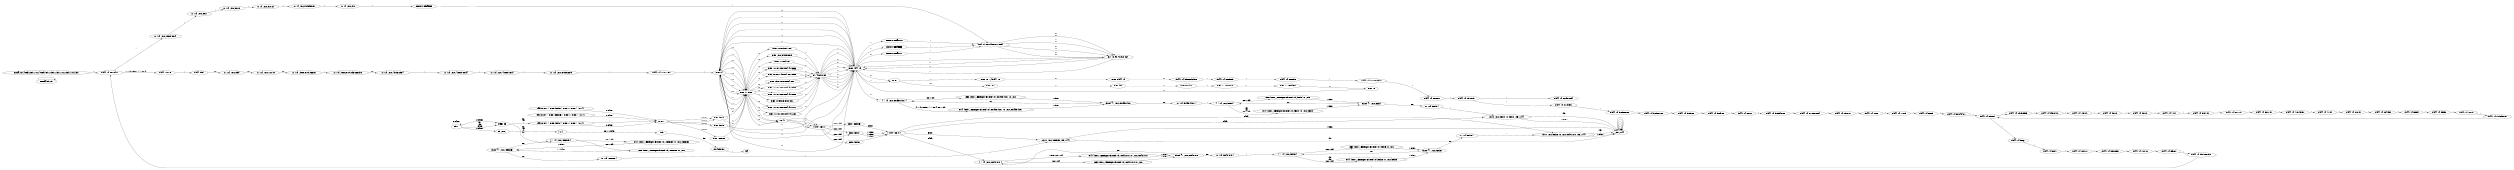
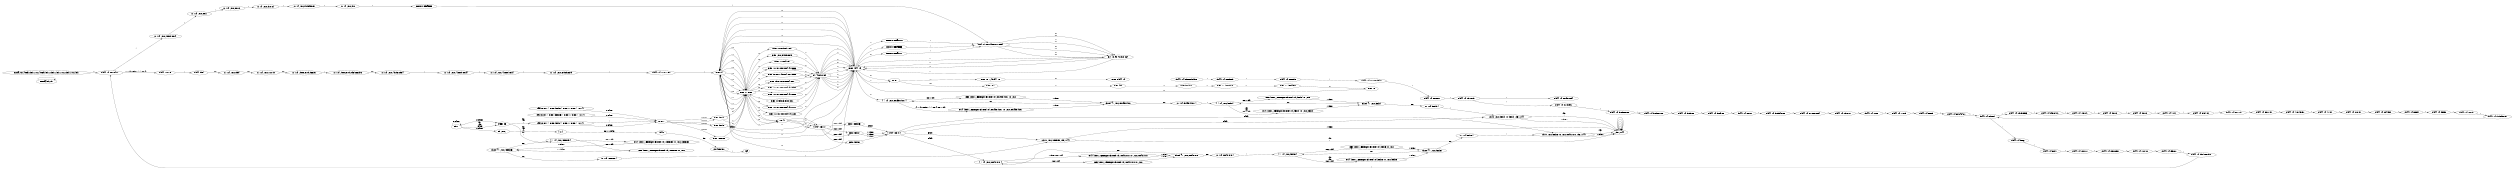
  digraph {
    fontname="DejaVu Sans Mono"
    rankdir=LR
    node [fontname="DejaVu Sans Mono"]
    edge [fontname="DejaVu Sans Mono"]
    n1 [label="SHELL=/bin/sh "]
    n2 [label="PATH=/usr/local/sbin:/usr/local/bin:/sbin:/bin:/usr/sbin:/usr/bin "]
    n3 [label="pkill -f sourplum "]
    n4 [label="pkill wnTKYg "]
    n5 [label="rm -rf /tmp/httpd.conf "]
    n6 [label="pkill ddg* "]
    n7 [label="rm -rf /tmp/conn "]
    n8 [label="rm -rf /tmp/ddg* "]
    n9 [label="rm -rf /tmp/wnTKYg "]
    n10 [label="rm -rf /boot/grub/deamon "]
    n11 [label="rm -rf /boot/grub/disk_genius "]
    n12 [label="rm -rf /tmp/*index_bak* "]
    n13 [label="rm -rf /tmp/*httpd.conf* "]
    n14 [label="rm -rf /tmp/*httpd.conf "]
    n15 [label="rm -rf /tmp/a7b104c270 "]
    n16 [label="pkill -f AnXqV.yam "]
    n17 [label="ps auxf "]
    n18 [label="grep -v grep "]
    n19 [label="grep mine.moneropool.com "]
    n20 [label="grep xmr.crypto-pool.fr:8080 "]
    n21 [label="grep xmr.crypto-pool.fr:3333 "]
    n22 [label="grep zhuabcn@yahoo.com "]
    n23 [label="grep monerohash.com "]
    n24 [label="grep /tmp/a7b104c270 "]
    n25 [label="grep xmr.crypto-pool.fr:6666 "]
    n26 [label="grep xmr.crypto-pool.fr:7777 "]
    n27 [label="grep xmr.crypto-pool.fr:443 "]
    n28 [label="grep stratum.f2pool.com:8888 "]
    n29 [label="grep xmrpool.eu "]
    n30 [label="wc -l "]
    n31 [label="awk {print $2} "]
    n32 [label="[ ${p} -eq 1 ] "]
    n33 [label="xargs kill -9 "]
    n34 [label="ps ax "]
    n35 [label="PORT_NUMBER=5555 "]
    n36 [label="PORT_NUMBER=7777 "]
    n37 [label="PORT_NUMBER=14444 "]
    n38 [label="[ ! -f /tmp/config.json ] "]
    n39 [label="grep var "]
    n40 [label="grep -o ./[0-9]* -c "]
    n41 [label="lsof -i tcp:${PORT_NUMBER} "]
    n42 [label="curl http://e3sas6tzvehwgpak.tk/config.json -o /tmp/config.json "]
    n43 [label="wget http://e3sas6tzvehwgpak.tk/config.json -P /tmp "]
    n44 [label="grep lib "]
    n45 [label="xargs pkill -f "]
    n46 [label="grep jenkins "]
    n47 [label="grep -v httpPort "]
    n48 [label="grep -v headless "]
    n49 [label="grep -c "]
    n50 [label="pkill -f biosetjenkins "]
    n51 [label="pkill -f Loopback "]
    n52 [label="pkill -f apaceha "]
    n53 [label="pkill -f cryptonight "]
    n54 [label="pkill -f stratum "]
    n55 [label="pkill -f mixnerdx "]
    n56 [label="pkill -f performedl "]
    n57 [label="pkill -f JnKihGjn "]
    n58 [label="pkill -f irqba2anc1 "]
    n59 [label="pkill -f irqba5xnc1 "]
    n60 [label="pkill -f irqbnc1 "]
    n61 [label="pkill -f ir29xc1 "]
    n62 [label="pkill -f conns "]
    n63 [label="pkill -f irqbalance "]
    n64 [label="pkill -f crypto-pool "]
    n65 [label="pkill -f minexmr "]
    n66 [label="pkill -f XJnRj "]
    n67 [label="pkill -f NXLAi "]
    n68 [label="pkill -f BI5zj "]
    n69 [label="pkill -f askdljlqw "]
    n70 [label="pkill -f minerd "]
    n71 [label="pkill -f minergate "]
    n72 [label="pkill -f i586 "]
    n73 [label="pkill -f Guard.sh "]
    n74 [label="pkill -f gddr "]
    n75 [label="pkill -f ysaydh "]
    n76 [label="pkill -f bonns "]
    n77 [label="pkill -f donns "]
    n78 [label="pkill -f kxjd "]
    n79 [label="pkill -f Duck.sh "]
    n80 [label="pkill -f bonn.sh "]
    n81 [label="pkill -f conn.sh "]
    n82 [label="pkill -f kworker34 "]
    n83 [label="pkill -f kw.sh "]
    n84 [label="pkill -f pro.sh "]
    n85 [label="pkill -f polkitd "]
    n86 [label="pkill -f acpid "]
    n87 [label="pkill -f icb5o "]
    n88 [label="pkill -f nopxi "]
    n89 [label="pkill -f irqbalanc1 "]
    n90 [label="pkill -f mstxmr "]
    n91 [label="pkill -f ddg.2011 "]
    n92 [label="pkill -f wnTKYg "]
    n93 [label="pkill -f deamon "]
    n94 [label="pkill -f disk_genius "]
    n95 [label="rm -rf /tmp/conns "]
    n96 [label="rm -f /tmp/irq.sh "]
    n97 [label="rm -f /tmp/irqbalanc1 "]
    n98 [label="rm -f /tmp/irq "]
    n99 [label="PORT_NUMBER=3333 "]
    n100 [label="awk NR!=1 {print $2} "]
    n101 [label="chmod +x /tmp/config.json "]
    n102 [label="rm -rf config.json.* "]
    n103 [label="[ ! -f /tmp/bashd ] "]
    n104 [label="curl http://e3sas6tzvehwgpak.tk/bashd -o /tmp/bashd "]
    n105 [label="wget http://e3sas6tzvehwgpak.tk/bashd -P /tmp "]
    n106 [label="chmod +x /tmp/bashd "]
    n107 [label="rm -rf bashd.* "]
    n108 [label="nohup /tmp/bashd -p bashd /dev/null "]
    n109 [label="/dev/null "]
    n110 [label="p=$(ps aux | grep bashd | grep -v grep | wc -l) "]
    n111 [label="ps aux "]
    n112 [label="grep bashd "]
    n113 [label="grep bashe "]
    n114 [label="grep Xagent5 "]
    n115 [label="echo bashd "]
    n116 [label="echo bashe "]
    n117 [label="echo Xagent5 "]
    n118 [label="[ ${p} -eq 0 ] "]
    n119 [label="[ ! -f /tmp/pools.txt ] "]
    n120 [label="nohup /tmp/bashe -C /tmp/pools.txt /dev/null "]
    n121 [label="nohup /tmp/Xagent5 /dev/null "]
    n122 [label="curl http://e3sas6tzvehwgpak.tk/pools.txt -o /tmp/pools.txt "]
    n123 [label="wget http://e3sas6tzvehwgpak.tk/pools.txt -P /tmp "]
    n124 [label="echo  "]
    n125 [label="sleep 15 "]
    n126 [label="cd /tmp/ "]
    n127 [label="[ ! -f /tmp/Xagent5 ] "]
    n128 [label="[ 1 ] "]
    n129 [label="curl http://e3sas6tzvehwgpak.tk/Xagent5 -o /tmp/Xagent5 "]
    n130 [label="wget http://e3sas6tzvehwgpak.tk/Xagent5 -P /tmp "]
    n131 [label="chmod +x /tmp/pools.txt "]
    n132 [label="rm -rf pools.txt.* "]
    n133 [label="[ ! -f /tmp/bashe ] "]
    n134 [label="curl http://e3sas6tzvehwgpak.tk/bashe -o /tmp/bashe "]
    n135 [label="wget http://e3sas6tzvehwgpak.tk/bashe -P /tmp "]
    n136 [label="chmod +x /tmp/bashe "]
    n137 [label="rm -rf bashe.* "]
    n138 [label="p=$(ps aux | grep bashe | grep -v grep | wc -l) "]
    n139 [label="chmod +x /tmp/Xagent5 "]
    n140 [label="rm -rf Xagent5.* "]
    n141 [label="p=$(ps aux | grep Xagent5 | grep -v grep | wc -l) "]
-   n142 [label=icb]
+   n142 [label="kills "]
    n143 [label="downloadyam "]
    469
    n1 -> n1
    n2 -> n3 [label="N,"]
    n3 -> n4 [label="N,N,function,(,),SC,{,"]
    n3 -> n5 [label="\n,"]
    n4 -> n6 [label="\n,"]
    n5 -> n7 [label="\n,"]
    n6 -> n8 [label="&&,"]
    n7 -> n95 [label="\n,"]
    n8 -> n9 [label="&&,"]
    n9 -> n10 [label="&&,"]
    n10 -> n11 [label="\n,"]
    n11 -> n12 [label="&&,"]
    n12 -> n13 [label="\n,"]
    n13 -> n14 [label="\n,"]
    n14 -> n15 [label="\n,"]
    n15 -> n16 [label="\n,"]
    n16 -> n17 [label="\n,"]
    n17 -> n18 [label="\n,N,"]
    n17 -> n18 [label="\n,N,"]
    n17 -> n18 [label="\n,N,"]
    n17 -> n18 [label="\n,N,"]
    n17 -> n18 [label="\n,N,"]
    n17 -> n18 [label="\n,N,"]
    n17 -> n18 [label="\n,N,"]
    n17 -> n18 [label="\n,N,"]
    n17 -> n18 [label="\n,N,"]
    n17 -> n18 [label="\n,N,"]
    n17 -> n18 [label="\n,N,"]
    n18 -> n19 [label="N,"]
    n18 -> n20 [label="N,"]
    n18 -> n21 [label="N,"]
-   n18 -> n22 [label="N,"]
+   n22 -> n18 [label="N,"]
    n18 -> n23 [label="N,"]
    n18 -> n24 [label="N,"]
    n18 -> n25 [label="N,"]
    n18 -> n26 [label="N,"]
    n18 -> n27 [label="N,"]
    n18 -> n28 [label="N,"]
    n18 -> n29 [label="N,"]
    n18 -> n30 [label="N,"]
    n18 -> n30 [label="N,"]
    n18 -> n30 [label="N,"]
    n18 -> n30 [label="N,"]
    n19 -> n31 [label="N,"]
    n20 -> n31 [label="N,"]
    n21 -> n31 [label="N,"]
    n22 -> n31 [label="N,"]
    n23 -> n31 [label="N,"]
    n24 -> n31 [label="N,"]
    n25 -> n31 [label="N,"]
    n26 -> n31 [label="N,"]
    n27 -> n31 [label="N,"]
    n28 -> n31 [label="N,"]
    n29 -> n31 [label="N,"]
    n30 -> n32 [label="N,"]
    n30 -> n32 [label="N,"]
    n30 -> n32 [label="N,"]
    n30 -> n32 [label="N,"]
    n31 -> n33 [label="N,"]
    n31 -> n33 [label="N,"]
    n31 -> n33 [label="N,"]
    n31 -> n33 [label="N,"]
    n31 -> n33 [label="N,"]
    n31 -> n33 [label="N,"]
    n31 -> n33 [label="N,"]
    n31 -> n33 [label="N,"]
    n31 -> n33 [label="N,"]
    n31 -> n33 [label="N,"]
    n31 -> n33 [label="N,"]
    n32 -> n115 [label="\n,SC,N,if,"]
    n32 -> n115 [label="\n,SC,N,if,"]
    n32 -> n116 [label="\n,SC,N,if,"]
    n32 -> n117 [label="\n,SC,N,if,"]
    n33 -> n17 [label="N,"]
    n33 -> n17 [label="N,"]
    n33 -> n17 [label="N,"]
    n33 -> n17 [label="N,"]
    n33 -> n17 [label="N,"]
    n33 -> n17 [label="N,"]
    n33 -> n17 [label="N,"]
    n33 -> n17 [label="N,"]
    n33 -> n17 [label="N,"]
    n33 -> n17 [label="N,"]
    n33 -> n34 [label="N,"]
    n33 -> n34 [label="N,"]
    n33 -> n35 [label="N,"]
    n33 -> n36 [label="N,"]
    n33 -> n37 [label="N,"]
    n33 -> n38 [label="N,"]
    n34 -> n39 [label="\n,N,"]
    n34 -> n40 [label="\n,N,"]
    n35 -> n41 [label="\n,"]
    n36 -> n41 [label="\n,"]
    n37 -> n41 [label="\n,"]
    n38 -> n42 [label="\n,},N,function,(,),SC,{,SC,N,if,"]
    n38 -> n43 [label="\n,SC,N,if,"]
    n39 -> n44 [label="N,"]
    n40 -> n45 [label="N,"]
    n41 -> n100 [label="N,\n,N,"]
    n41 -> n100 [label="N,\n,N,"]
    n41 -> n100 [label="N,\n,N,"]
    n41 -> n100 [label="N,\n,N,"]
    n42 -> n101 [label=";,then,"]
    n43 -> n101 [label=";,then,"]
    n44 -> n46 [label="N,"]
-   n45 -> n50 [label="N,"]
    n46 -> n47 [label="N,"]
    n47 -> n48 [label="N,"]
    n48 -> n49 [label="N,"]
    n49 -> n33 [label="N,"]
    n50 -> n51 [label="\n,"]
    n51 -> n52 [label="\n,"]
    n52 -> n53 [label="\n,"]
    n53 -> n54 [label="\n,"]
    n54 -> n55 [label="\n,"]
    n55 -> n56 [label="\n,"]
    n55 -> n57 [label="\n,"]
    n57 -> n58 [label="\n,"]
    n58 -> n59 [label="\n,"]
    n59 -> n60 [label="\n,"]
    n60 -> n61 [label="\n,"]
    n61 -> n62 [label="\n,"]
    n62 -> n63 [label="\n,"]
    n63 -> n64 [label="\n,"]
    n64 -> n65 [label="\n,"]
    n65 -> n66 [label="\n,"]
    n66 -> n67 [label="\n,"]
    n67 -> n68 [label="\n,"]
    n68 -> n69 [label="\n,"]
    n69 -> n70 [label="\n,"]
    n70 -> n71 [label="\n,"]
    n70 -> n72 [label="\n,"]
    n71 -> n73 [label="\n,"]
    n72 -> n74 [label="\n,"]
    n73 -> n75 [label="\n,"]
    n74 -> n90 [label="\n,"]
    n75 -> n76 [label="\n,"]
    n76 -> n77 [label="\n,"]
    n77 -> n78 [label="\n,"]
    n78 -> n79 [label="\n,"]
    n79 -> n80 [label="\n,"]
    n80 -> n81 [label="\n,"]
    n81 -> n82 [label="\n,"]
    n82 -> n83 [label="\n,"]
    n83 -> n84 [label="\n,"]
    n84 -> n85 [label="\n,"]
    n85 -> n86 [label="\n,"]
    n86 -> n87 [label="\n,"]
    n87 -> n88 [label="\n,"]
    n88 -> n89 [label="\n,"]
    n89 -> n70 [label="\n,"]
    n90 -> n91 [label="\n,"]
    n91 -> n92 [label="\n,"]
    n92 -> n93 [label="\n,"]
    n93 -> n94 [label="\n,"]
    n94 -> n3 [label="\n,"]
    n95 -> n96 [label="\n,"]
    n96 -> n97 [label="\n,"]
    n97 -> n98 [label="\n,"]
    n98 -> n99 [label="\n,"]
    n99 -> n41 [label="\n,"]
    n100 -> n33 [label="N,"]
    n100 -> n33 [label="N,"]
    n100 -> n33 [label="N,"]
    n100 -> n33 [label="N,"]
    n101 -> n38 [label="&&,"]
    n101 -> n102 [label="&&,"]
    n102 -> n103 [label="\n,"]
    n103 -> n104 [label="\n,fi,\n,fi,\n,SC,N,if,"]
    n103 -> n105 [label="\n,SC,N,if,"]
    n104 -> n106 [label=";,then,"]
    n105 -> n106 [label=";,then,"]
    n106 -> n103 [label="&&,"]
    n106 -> n107 [label="&&,"]
    n107 -> n108 [label="\n,"]
    n108 -> n109 [label="\n,fi,\n,"]
    n108 -> n109 [label=";,then,"]
    n109 -> n109
    n109 -> n109
    n109 -> n109
    n109 -> n109
    n109 -> n109
    n109 -> n109
    n110 -> n111 [label="&,else,"]
    n110 -> n111 [label="\n,"]
    n111 -> n112 [label="N,N,N,"]
    n111 -> n112 [label="N,N,N,"]
    n111 -> n113 [label="N,N,N,"]
    n111 -> n114 [label="N,N,N,"]
    n112 -> n18 [label="N,"]
    n112 -> n18 [label="N,"]
    n113 -> n18 [label="N,"]
-   n114 -> n18 [label="N,"]
+   n114 -> n18 [label="elif,"]
    n115 -> n118 [label=";,then,"]
    n115 -> n118 [label=";,then,"]
    n116 -> n118 [label=";,then,"]
    n117 -> n118 [label="elif,"]
    n118 -> n108 [label="elif,"]
    n118 -> n119 [label="elif,"]
    n118 -> n120 [label="elif,"]
    n118 -> n121 [label="elif,"]
    n119 -> n122 [label=";,then,SC,N,if,"]
    n119 -> n123 [label="\n,SC,N,if,"]
    n120 -> n109 [label="\n,fi,\n,"]
    n120 -> n109 [label=";,then,"]
    n121 -> n109 [label="\n,fi,\n,"]
    n121 -> n109 [label=";,then,"]
    n122 -> n131 [label=";,then,"]
    n123 -> n131 [label=";,then,"]
    n124 -> n124 [label="&,else,"]
    n124 -> n125 [label="&,else,"]
    n124 -> n125 [label="fi,\n,fi,\n,else,"]
    n124 -> n126 [label="&,else,"]
    n125 -> n110 [label="fi,\n,fi,\n,"]
    n125 -> n127 [label="fi,\n,"]
    n126 -> n128 [label="fi,\n,fi,\n,},"]
    n127 -> n129 [label="\n,SC,N,if,"]
    n127 -> n130 [label="\n,SC,N,if,"]
    n128 -> n142 [label="SC,N,while,"]
    n129 -> n139 [label=";,then,"]
    n130 -> n139 [label=";,while,"]
    n131 -> n119 [label="&&,"]
    n131 -> n132 [label="&&,"]
    n132 -> n133 [label="\n,"]
    n133 -> n134 [label="\n,fi,\n,fi,\n,SC,N,if,"]
    n133 -> n135 [label="\n,SC,N,if,"]
    n134 -> n136 [label=";,then,"]
    n135 -> n136 [label=";,then,"]
    n136 -> n133 [label="&&,"]
    n136 -> n137 [label="&&,"]
    n137 -> n120 [label="\n,"]
    n138 -> n111 [label="&,else,"]
    n139 -> n127 [label="&&,"]
    n139 -> n140 [label="&&,"]
    n140 -> n121 [label="\n,"]
    n141 -> n111 [label="&,else,"]
    n142 -> n143 [label="do,"]
    n143 -> 469 [label="\n,"]
  }
